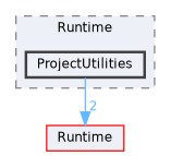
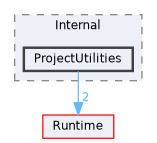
  digraph {
    compound=true
    node [fillcolor="#edf0f7" fontname=Helvetica fontsize=10 shape=box]
    n1 [color=grey25 height=0.2 label=ProjectUtilities style="filled,bold" width=0.4]
    n2 [color=red height=0.2 label=Runtime style=filled width=0.4]
    subgraph cluster_1 {
      bgcolor="#edf0f7"
      fontname=Helvetica
      fontsize=10
-     label=Runtime
+     label=Internal
      pencolor=grey50
      style="filled,dashed"
      n1
    }
    n1 -> n2 [color=steelblue1 fontcolor=steelblue1 fontname=Helvetica fontsize=10 headlabel=2 labeldistance=1.5 labelfontname=Helvetica labelfontsize=10]
  }
